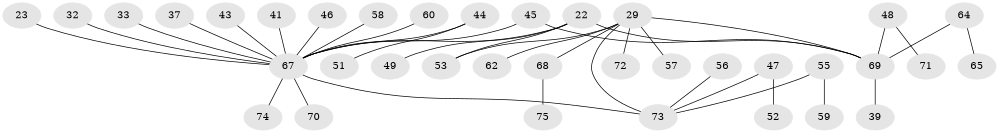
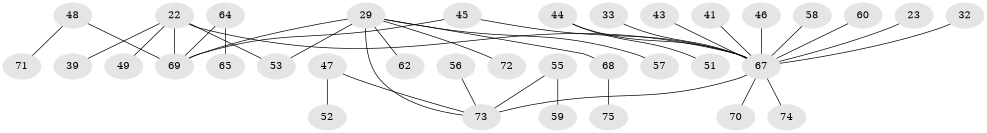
  graph {
    node [color=gray90 style=filled]
    22 [super="+3"]
    39
    49
    53 [super="+30"]
    67 [super="+34"]
    69 [super="+8+4"]
    73 [super="+66"]
    70
    74
    23
    29 [super="+26+28"]
    57
    62
    68
    72 [super="+36+50"]
    75
    32 [super="+16"]
    33
-   37
    n20 [label=43]
    41
    44
    51
    45 [super="+42"]
    46
    47
    52
    48 [super="+43"]
    71
    55
    59
    56
    58
    60
    64 [super="+61"]
    65
-   69 -- 39
+   22 -- 39
    22 -- 49
    22 -- 53
    22 -- 67
    22 -- 69 [weight=2]
    67 -- 73 [weight=2]
    67 -- 70
    67 -- 74
    23 -- 67
    29 -- 53
    29 -- 69 [weight=3]
    29 -- 73
    29 -- 57
    29 -- 62
    29 -- 68
    29 -- 72
    68 -- 75
    32 -- 67 [weight=2]
    33 -- 67
-   37 -- 67
    n20 -- 67
    41 -- 67
    44 -- 67
    44 -- 51
    45 -- 67
    45 -- 69
    46 -- 67
    47 -- 73
    47 -- 52
    48 -- 69
    48 -- 71
    55 -- 73
    55 -- 59
    56 -- 73
    58 -- 67
    60 -- 67
    64 -- 69
    64 -- 65
  }
